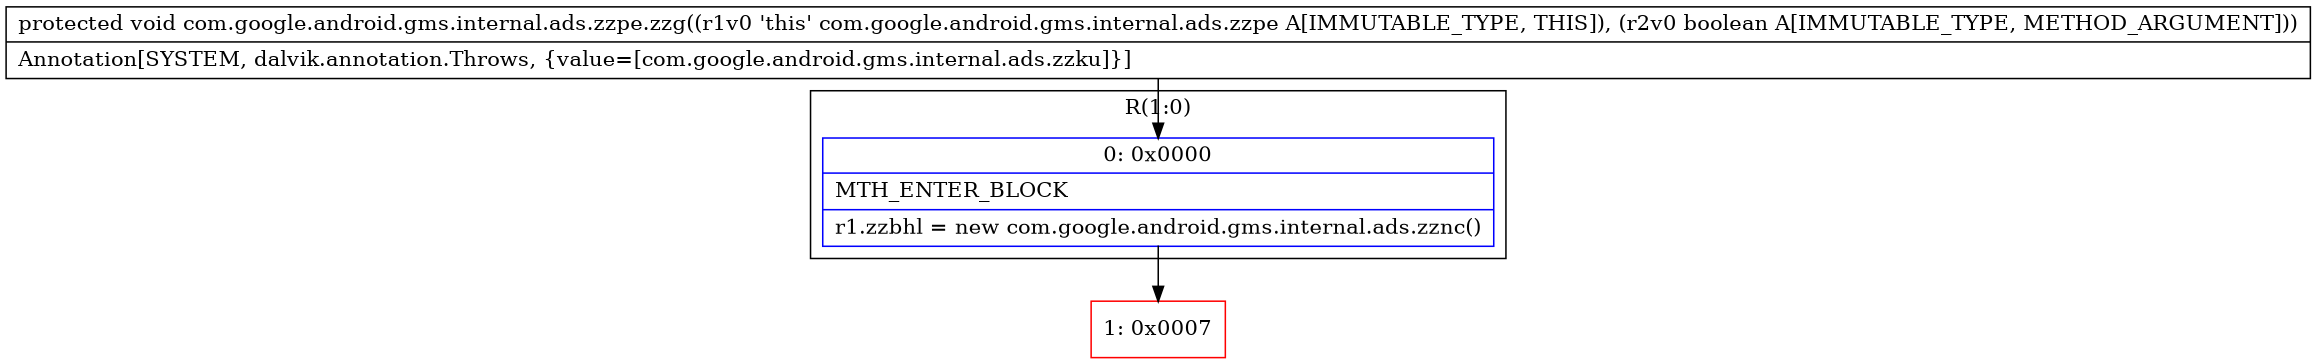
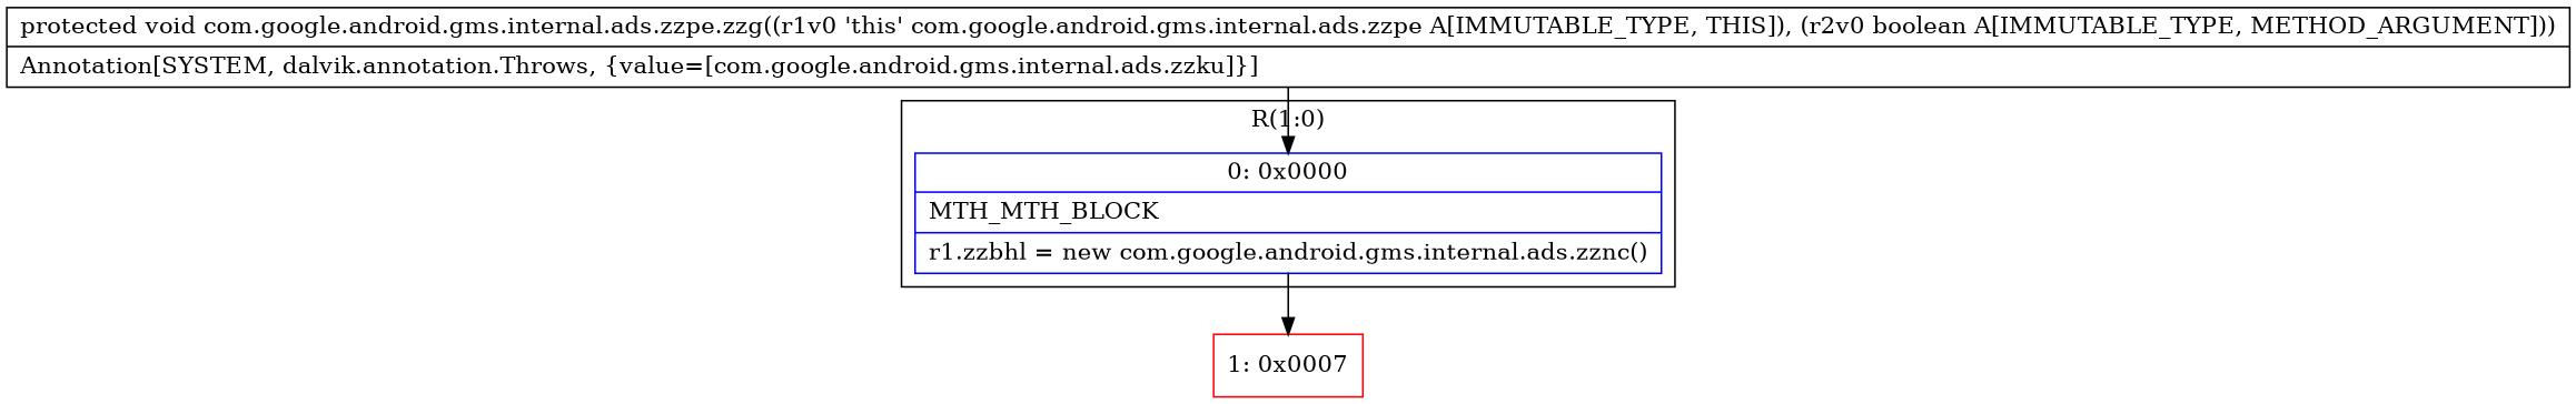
  digraph {
    node [shape=record]
-   n1 [color=blue label="{0\:\ 0x0000|MTH_ENTER_BLOCK\l|r1.zzbhl = new com.google.android.gms.internal.ads.zznc()\l}"]
+   n1 [color=blue label="{0\:\ 0x0000|MTH_MTH_BLOCK\l|r1.zzbhl = new com.google.android.gms.internal.ads.zznc()\l}"]
    n2 [color=red label="{1\:\ 0x0007}"]
    n3 [label="{protected void com.google.android.gms.internal.ads.zzpe.zzg((r1v0 'this' com.google.android.gms.internal.ads.zzpe A[IMMUTABLE_TYPE, THIS]), (r2v0 boolean A[IMMUTABLE_TYPE, METHOD_ARGUMENT]))  | Annotation[SYSTEM, dalvik.annotation.Throws, \{value=[com.google.android.gms.internal.ads.zzku]\}]\l}"]
    subgraph cluster_1 {
      label="R(1:0)"
      n1
    }
    n1 -> n2
    n3 -> n1
  }
